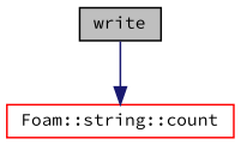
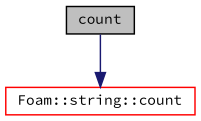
  digraph {
    rankdir=TB
    fontname="Source Code Pro"
    node [fontname="Source Code Pro" fontsize=10 shape=record]
-   n1 [color=black fillcolor=grey75 fontcolor=black height=0.2 label=write style=filled width=0.4]
+   n1 [color=black fillcolor=grey75 fontcolor=black height=0.2 label=count style=filled width=0.4]
    n2 [color=red height=0.2 label="Foam::string::count" width=0.4]
    n1 -> n2 [color=midnightblue fontname="Source Code Pro" fontsize=10 labelfontname=FreeSans labelfontsize=10 style=solid]
  }
